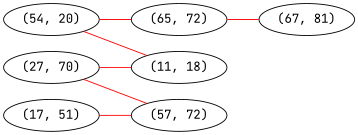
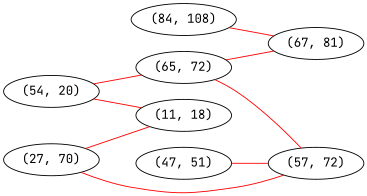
  graph {
    fontname="JetBrains Mono"
    rankdir=LR
    node [fontname="JetBrains Mono"]
    edge [color=red fontname="JetBrains Mono" weight=1]
    "(54, 20)"
    "(65, 72)"
    "(11, 18)"
    "(67, 81)"
    "(57, 72)"
+   "(84, 108)"
    "(27, 70)"
-   "(47, 51)" [label="(17, 51)"]
+   "(47, 51)"
    "(54, 20)" -- "(65, 72)"
    "(54, 20)" -- "(11, 18)"
    "(65, 72)" -- "(67, 81)"
+   "(65, 72)" -- "(57, 72)"
+   "(84, 108)" -- "(67, 81)"
    "(27, 70)" -- "(11, 18)"
    "(27, 70)" -- "(57, 72)"
    "(47, 51)" -- "(57, 72)"
  }
